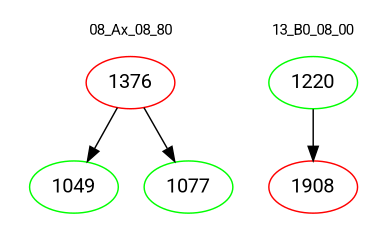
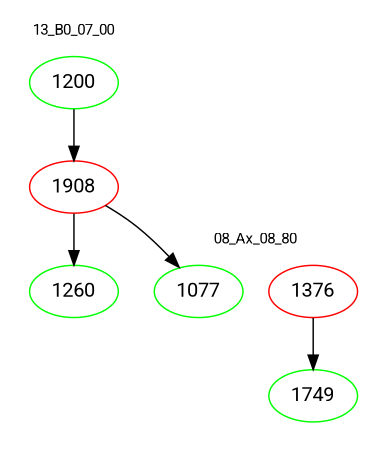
  digraph {
    fontname=Roboto
    node [color=green fontname=Roboto]
    edge [color=black fontname=Roboto]
    n1 [color=red label=1376]
-   n2 [label=1049]
+   n2 [label=1749]
    n3 [label=1077]
    n4 [color=red label=1908]
-   n5 [label=1220]
+   n5 [label=1200]
+   n6 [label=1260]
    subgraph cluster_1 {
      color=white
      fontsize=10
      label="08_Ax_08_80"
      n1
      n2
      n3
    }
    subgraph cluster_2 {
      color=white
      fontsize=10
-     label="13_B0_08_00"
+     label="13_B0_07_00"
      n4
      n5
+     n6
    }
    n1 -> n2
-   n1 -> n3
+   n4 -> n3
+   n4 -> n6
    n5 -> n4
  }
